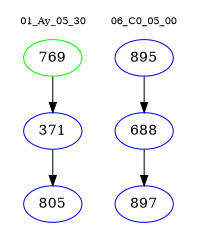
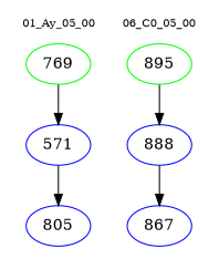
  digraph {
    node [color=blue]
    edge [color=black]
    n1 [color=green label=769]
-   n2 [label=371]
+   n2 [label=571]
    n3 [label=805]
-   n4 [label=895]
-   n5 [label=688]
-   n6 [label=897]
+   n4 [color=green label=895]
+   n5 [label=888]
+   n6 [label=867]
    subgraph cluster_1 {
      color=white
      fontsize=10
-     label="01_Ay_05_30"
+     label="01_Ay_05_00"
      n1
      n2
      n3
    }
    subgraph cluster_2 {
      color=white
      fontsize=10
      label="06_C0_05_00"
      n4
      n5
      n6
    }
    n1 -> n2
    n2 -> n3
    n4 -> n5
    n5 -> n6
  }
